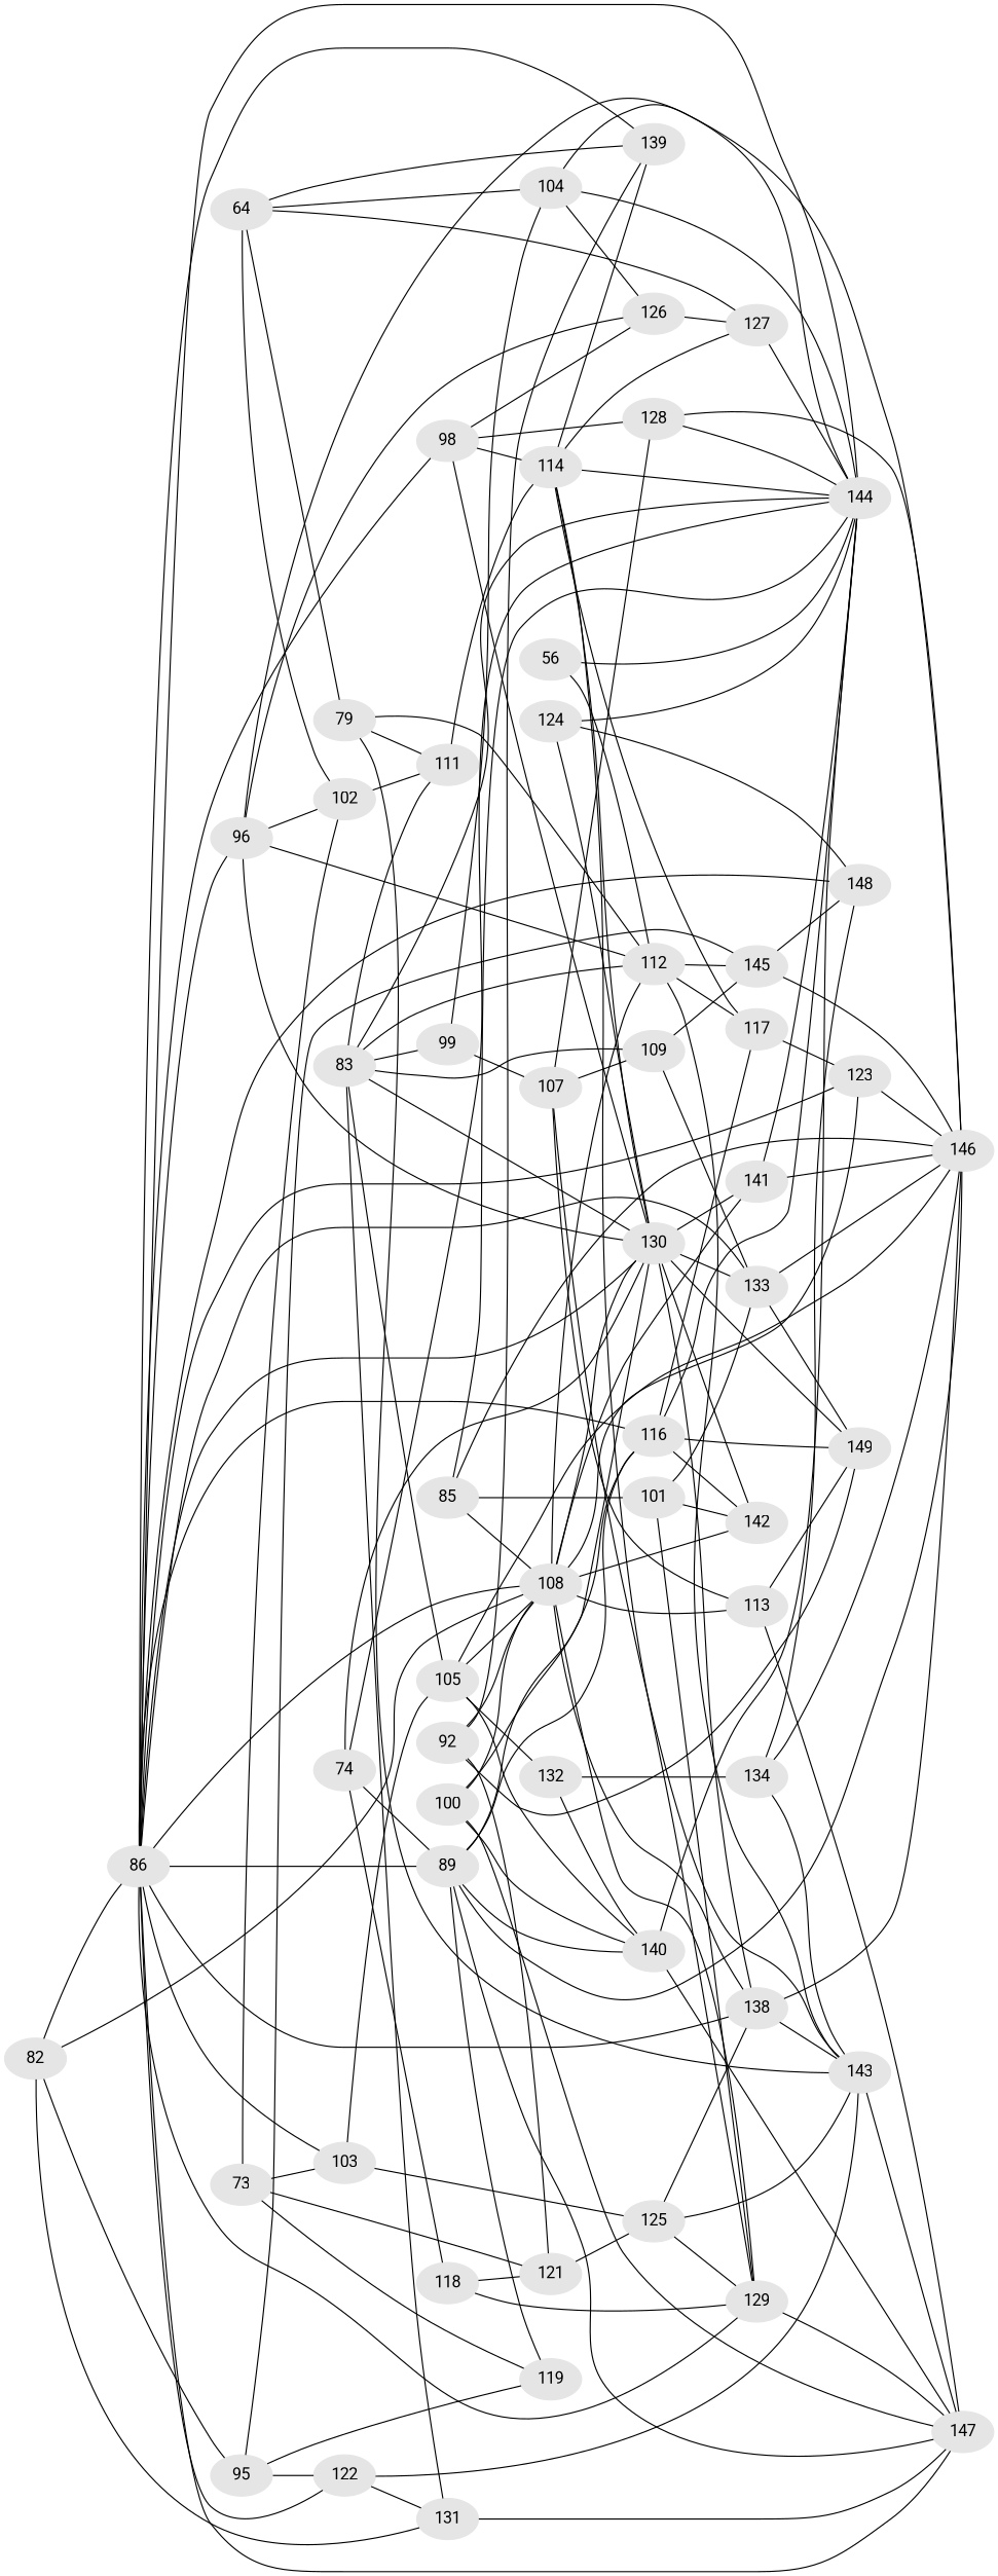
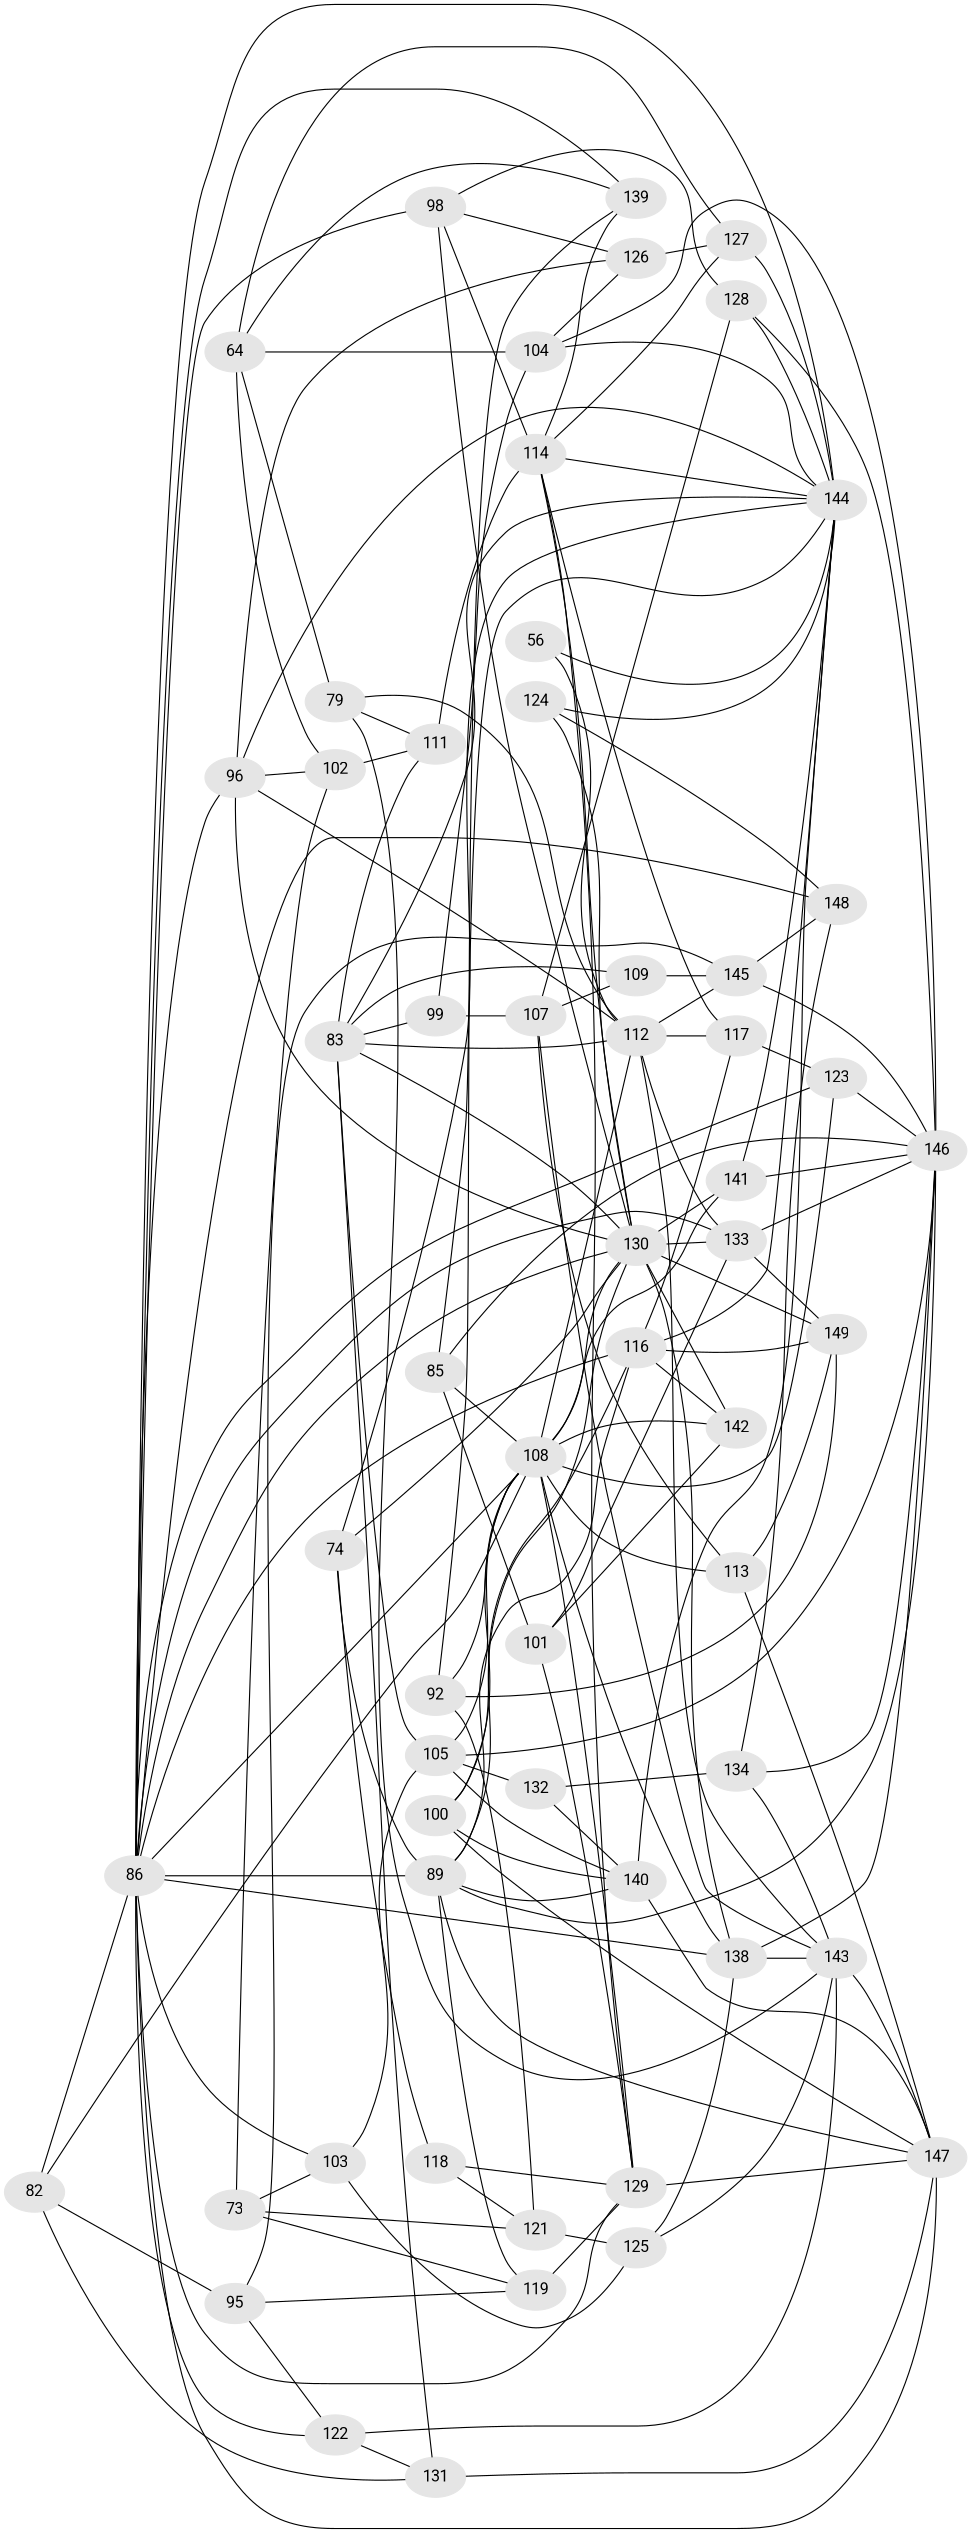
  graph {
    fontname=Roboto
    rankdir=LR
    node [color=gray90 fontname=Roboto style=filled]
    edge [fontname=Roboto]
    112 [super="+35+110"]
    56
    144 [super="+1+6+13+50+120"]
    143 [super="+69+135"]
    133 [super="+70"]
    145 [super="+87"]
    117
    64 [super="+52"]
    79
    102
    104 [super="+8+21"]
    127
    139 [super="+75"]
    111
    146 [super="+44+137"]
    126
    73
    103
    119
    121
    105 [super="+91"]
    125
    74 [super="+47"]
    89 [super="+40+59"]
    118
    130 [super="+27+46+53+106"]
    116 [super="+66"]
    147 [super="+136+84"]
    140 [super="+65"]
    129 [super="+88+115"]
    138 [super="+24+43"]
    149 [super="+26"]
    142
    141
    114 [super="+77+97"]
    86 [super="+29+30+81+76+71"]
    108 [super="+9+90+51"]
    96 [super="+25"]
    98 [super="+60"]
    122
    123
    148
    82
    95
    131
    113
    83 [super="+72"]
    99
    109
    107 [super="+68"]
    132
    85
    101
    128 [super="+22"]
    92
    100
    134
    124
    112 -- 143
-   109 -- 133 [weight=2]
+   112 -- 133 [weight=2]
    112 -- 145
    112 -- 117
    56 -- 112 [weight=2]
    56 -- 144
    143 -- 147 [weight=2]
    133 -- 146
    133 -- 149 [weight=2]
    145 -- 146 [weight=2]
    145 -- 148
    117 -- 123
    64 -- 79
    64 -- 102
    64 -- 104 [weight=2]
    64 -- 127
    64 -- 139
    79 -- 112
    79 -- 143
    79 -- 111
    102 -- 111
    104 -- 144 [weight=3]
    104 -- 146
    104 -- 126
    127 -- 144
    111 -- 114
    126 -- 127
    73 -- 102
    73 -- 103
    73 -- 119
    73 -- 121
    103 -- 105
    103 -- 125
    121 -- 125
    105 -- 146
    105 -- 140
    105 -- 108 [weight=2]
    105 -- 132 [weight=2]
    125 -- 143
-   125 -- 129
+   119 -- 129
    125 -- 138
    74 -- 144
    74 -- 89 [weight=4]
    74 -- 118
    74 -- 130 [weight=2]
    89 -- 146
    89 -- 119
    89 -- 130 [weight=3]
    89 -- 116
    89 -- 147
    89 -- 140
    118 -- 121
    118 -- 129
    130 -- 133
    130 -- 138
    130 -- 149
    130 -- 142
    130 -- 141
    116 -- 144 [weight=2]
    116 -- 117
    116 -- 149
    116 -- 142
    140 -- 144
    140 -- 147
    129 -- 147
    138 -- 143 [weight=2]
    138 -- 146 [weight=2]
    141 -- 144
    141 -- 146
    114 -- 144
    114 -- 117
    114 -- 127
    114 -- 139 [weight=2]
    114 -- 130 [weight=3]
    114 -- 129 [weight=2]
    86 -- 144
    86 -- 133
    86 -- 139
    86 -- 103
    86 -- 89 [weight=6]
    86 -- 130
    86 -- 116
    86 -- 147 [weight=4]
    86 -- 129 [weight=2]
    86 -- 138 [weight=2]
    86 -- 108 [weight=2]
    86 -- 96
    86 -- 98
    86 -- 122
    86 -- 123
    86 -- 148
    108 -- 112
    108 -- 130
    108 -- 129 [weight=2]
    108 -- 138 [weight=2]
    108 -- 142
    108 -- 141
    108 -- 123
    108 -- 113
    96 -- 112 [weight=2]
    96 -- 144 [weight=2]
    96 -- 102
    96 -- 126
    96 -- 130
    98 -- 126
    98 -- 130
    98 -- 114
    98 -- 128 [weight=2]
    122 -- 143
    122 -- 131
    123 -- 146
    82 -- 86
    82 -- 108
    82 -- 95
    82 -- 131
    95 -- 145
    95 -- 119
    95 -- 122
    131 -- 147
    113 -- 147
    113 -- 149
    83 -- 112
    83 -- 144
    83 -- 111
    83 -- 105
    83 -- 130
    83 -- 131
    83 -- 99
    83 -- 109
    99 -- 104
    99 -- 107 [weight=2]
    109 -- 145
    107 -- 143
    107 -- 113
    107 -- 109
    107 -- 128
    132 -- 140
    132 -- 134
    85 -- 144
    85 -- 146
    85 -- 108
    85 -- 101
    101 -- 133
    101 -- 129
    101 -- 142
    128 -- 144
    128 -- 146 [weight=2]
    92 -- 139
    92 -- 121
    92 -- 149
    92 -- 108
    100 -- 116
    100 -- 147
    100 -- 140
    100 -- 108
    134 -- 143
    134 -- 146
    134 -- 148
    124 -- 144
    124 -- 130 [weight=2]
    124 -- 148
  }
